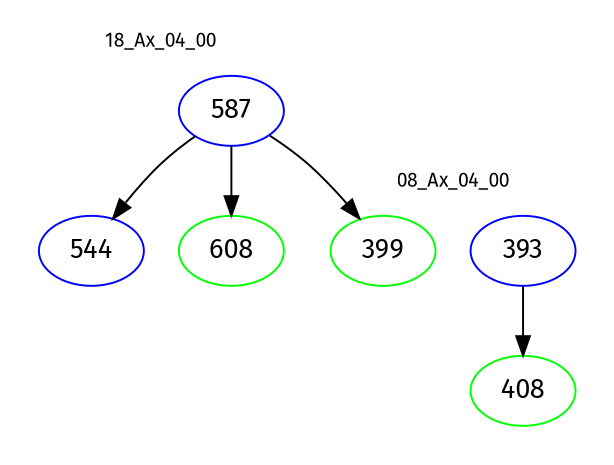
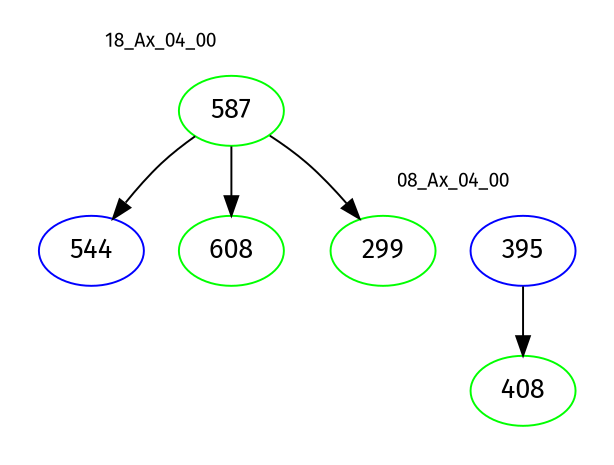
  digraph {
    fontname="Fira Sans"
    node [color=blue fontname="Fira Sans"]
    edge [color=black fontname="Fira Sans"]
-   n1 [label=587]
+   n1 [color=green label=587]
    n2 [label=544]
    n3 [color=green label=608]
-   n4 [label=393]
-   n5 [color=green label=399]
+   n4 [label=395]
+   n5 [color=green label=299]
    n6 [color=green label=408]
    subgraph cluster_1 {
      color=white
      fontsize=10
      label="18_Ax_04_00"
      n1
      n2
      n3
    }
    subgraph cluster_2 {
      color=white
      fontsize=10
      label="08_Ax_04_00"
      n4
      n5
      n6
    }
    n1 -> n2
    n1 -> n3
    n1 -> n5
    n4 -> n6
  }
